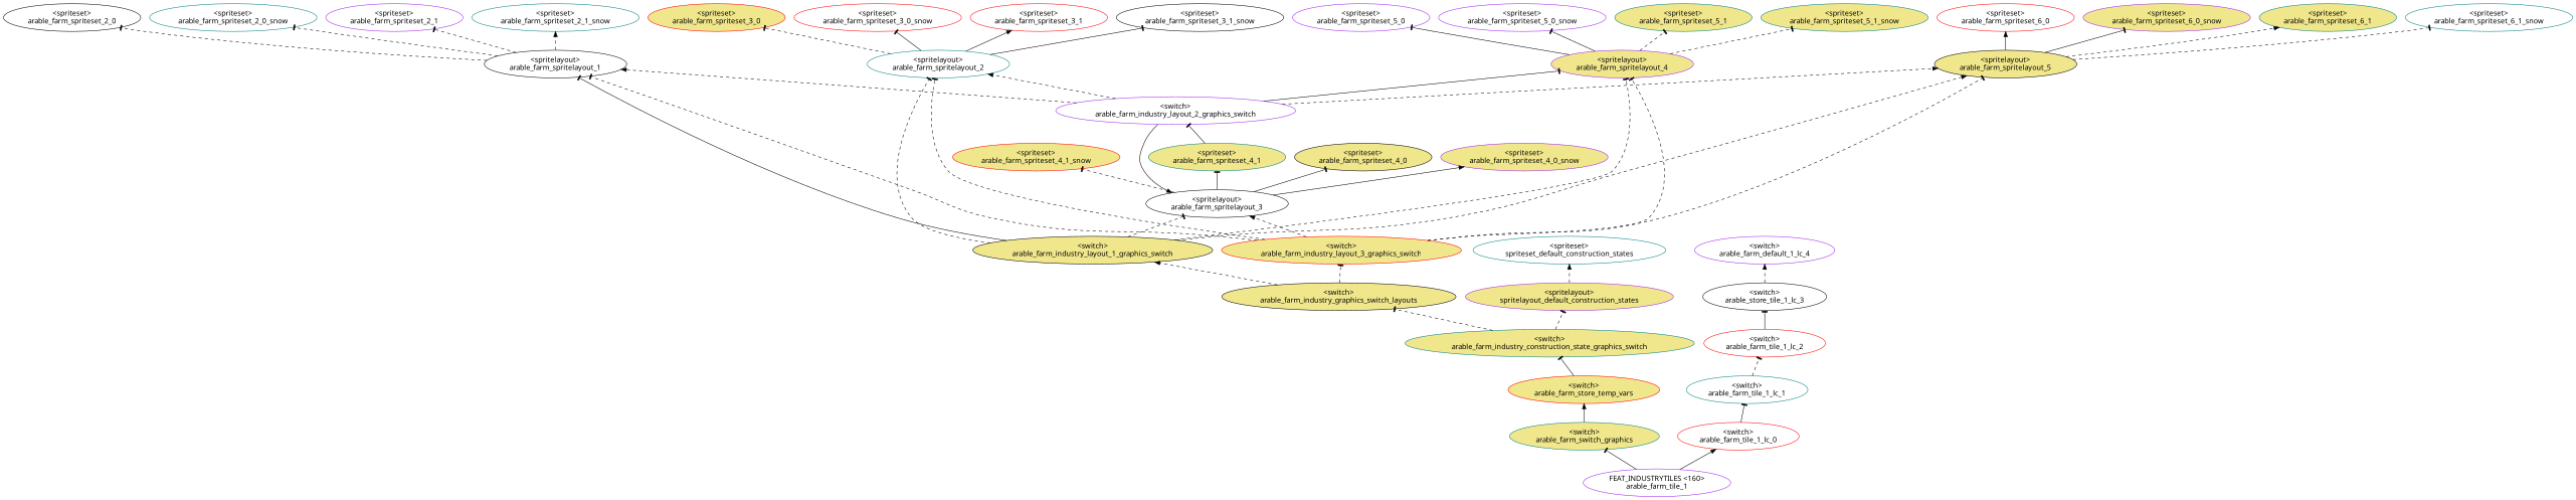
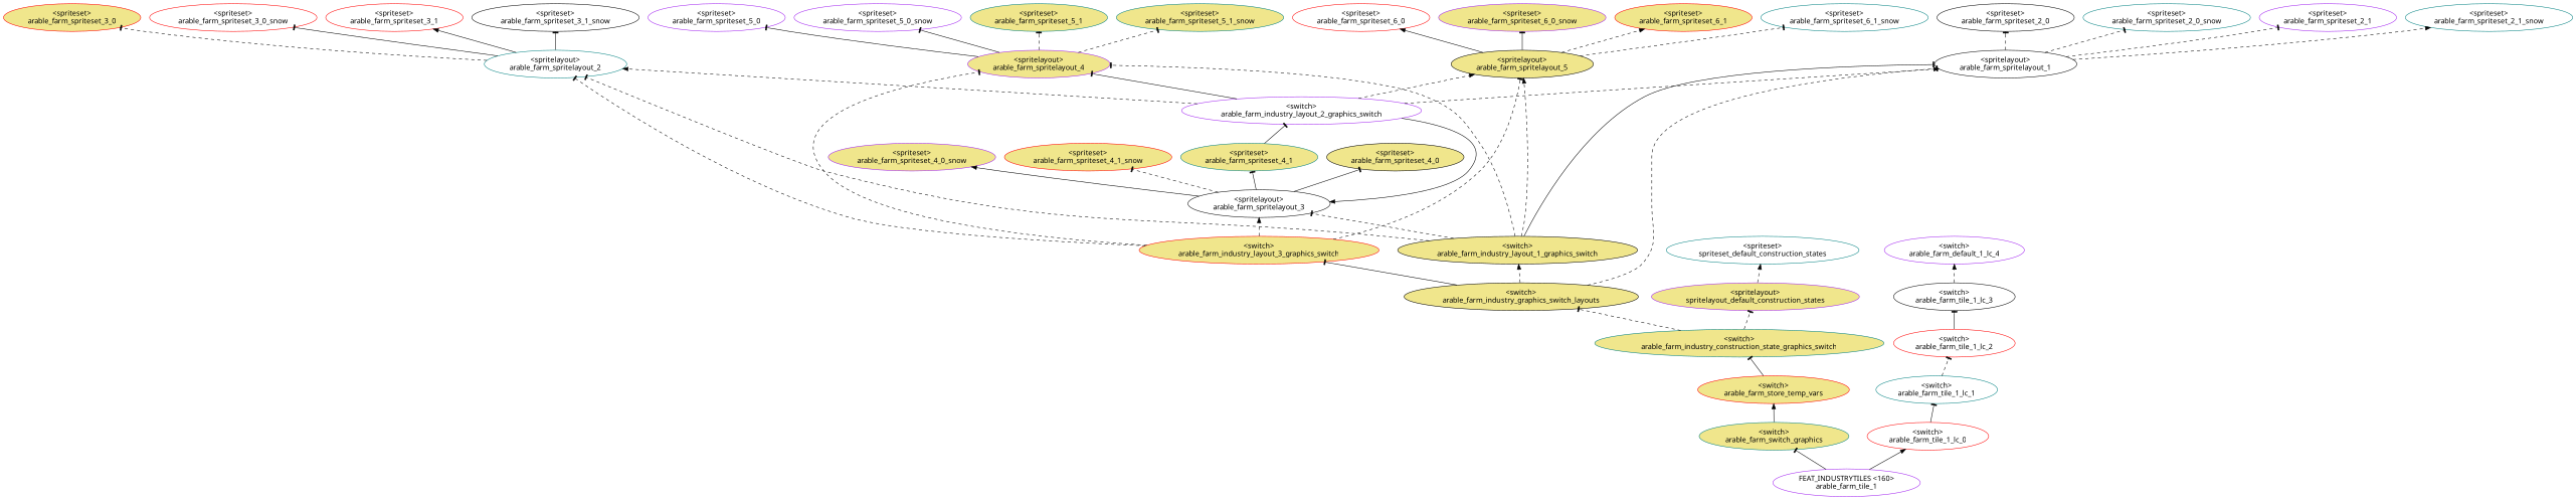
  digraph {
    fontname="Noto Sans"
    rankdir=BT
    node [color=teal fillcolor=white fontname="Noto Sans" style=filled]
    edge [arrowhead=tee fontname="Noto Sans" style=dashed]
    n1 [label="<spriteset>\nspriteset_default_construction_states"]
    n2 [color=purple fillcolor=khaki label="<spritelayout>\nspritelayout_default_construction_states"]
    n3 [color=black label="<spriteset>\narable_farm_spriteset_2_0"]
    n4 [label="<spriteset>\narable_farm_spriteset_2_0_snow"]
    n5 [color=purple label="<spriteset>\narable_farm_spriteset_2_1"]
    n6 [label="<spriteset>\narable_farm_spriteset_2_1_snow"]
    n7 [color=red fillcolor=khaki label="<spriteset>\narable_farm_spriteset_3_0"]
    n8 [color=red label="<spriteset>\narable_farm_spriteset_3_0_snow"]
    n9 [color=red label="<spriteset>\narable_farm_spriteset_3_1"]
    n10 [color=black label="<spriteset>\narable_farm_spriteset_3_1_snow"]
    n11 [color=black fillcolor=khaki label="<spriteset>\narable_farm_spriteset_4_0"]
    n12 [color=purple fillcolor=khaki label="<spriteset>\narable_farm_spriteset_4_0_snow"]
    n13 [fillcolor=khaki label="<spriteset>\narable_farm_spriteset_4_1"]
    n14 [color=purple label="<switch>\narable_farm_industry_layout_2_graphics_switch"]
    n15 [color=red fillcolor=khaki label="<spriteset>\narable_farm_spriteset_4_1_snow"]
    n16 [color=purple label="<spriteset>\narable_farm_spriteset_5_0"]
    n17 [color=purple label="<spriteset>\narable_farm_spriteset_5_0_snow"]
    n18 [fillcolor=khaki label="<spriteset>\narable_farm_spriteset_5_1"]
    n19 [fillcolor=khaki label="<spriteset>\narable_farm_spriteset_5_1_snow"]
    n20 [color=red label="<spriteset>\narable_farm_spriteset_6_0"]
    n21 [color=purple fillcolor=khaki label="<spriteset>\narable_farm_spriteset_6_0_snow"]
-   n22 [fillcolor=khaki label="<spriteset>\narable_farm_spriteset_6_1"]
+   n22 [color=red fillcolor=khaki label="<spriteset>\narable_farm_spriteset_6_1"]
    n23 [label="<spriteset>\narable_farm_spriteset_6_1_snow"]
    n24 [color=black label="<spritelayout>\narable_farm_spritelayout_1"]
    n25 [label="<spritelayout>\narable_farm_spritelayout_2"]
    n26 [color=black label="<spritelayout>\narable_farm_spritelayout_3"]
    n27 [color=purple fillcolor=khaki label="<spritelayout>\narable_farm_spritelayout_4"]
    n28 [color=black fillcolor=khaki label="<spritelayout>\narable_farm_spritelayout_5"]
    n29 [color=black fillcolor=khaki label="<switch>\narable_farm_industry_layout_1_graphics_switch"]
    n30 [color=red fillcolor=khaki label="<switch>\narable_farm_industry_layout_3_graphics_switch"]
    n31 [color=black fillcolor=khaki label="<switch>\narable_farm_industry_graphics_switch_layouts"]
    n32 [fillcolor=khaki label="<switch>\narable_farm_industry_construction_state_graphics_switch"]
    n33 [color=red fillcolor=khaki label="<switch>\narable_farm_store_temp_vars"]
    n34 [fillcolor=khaki label="<switch>\narable_farm_switch_graphics"]
    n35 [color=purple label="<switch>\narable_farm_default_1_lc_4"]
-   n36 [color=black label="<switch>\narable_store_tile_1_lc_3"]
+   n36 [color=black label="<switch>\narable_farm_tile_1_lc_3"]
    n37 [color=red label="<switch>\narable_farm_tile_1_lc_2"]
    n38 [label="<switch>\narable_farm_tile_1_lc_1"]
    n39 [color=red label="<switch>\narable_farm_tile_1_lc_0"]
    n40 [color=purple label="FEAT_INDUSTRYTILES <160>\narable_farm_tile_1"]
    n2 -> n1 [arrowhead=normal]
    n13 -> n14 [style=solid]
    n14 -> n24 [arrowhead=normal]
    n14 -> n25 [arrowhead=normal]
    n14 -> n26 [arrowhead=normal style=solid]
    n14 -> n27 [style=solid]
    n14 -> n28 [arrowhead=normal]
    n24 -> n3
    n24 -> n4
    n24 -> n5
    n24 -> n6 [arrowhead=normal]
    n25 -> n7
    n25 -> n8 [style=solid]
    n25 -> n9 [arrowhead=normal style=solid]
    n25 -> n10 [style=solid]
    n26 -> n11 [style=solid]
    n26 -> n12 [arrowhead=normal style=solid]
    n26 -> n13 [style=solid]
    n26 -> n15
    n27 -> n16 [style=solid]
    n27 -> n17 [style=solid]
    n27 -> n18
    n27 -> n19
    n28 -> n20 [arrowhead=normal style=solid]
    n28 -> n21 [style=solid]
    n28 -> n22 [arrowhead=normal]
    n28 -> n23
    n29 -> n24 [style=solid]
    n29 -> n25
    n29 -> n26
    n29 -> n27
    n29 -> n28 [arrowhead=normal]
-   n30 -> n24
+   n31 -> n24
    n30 -> n25
    n30 -> n26 [arrowhead=normal]
    n30 -> n27
    n30 -> n28
    n31 -> n29 [arrowhead=normal]
-   n31 -> n30
+   n31 -> n30 [style=solid]
    n32 -> n2
    n32 -> n31
    n33 -> n32 [style=solid]
    n34 -> n33 [arrowhead=normal style=solid]
    n36 -> n35 [arrowhead=normal]
    n37 -> n36 [style=solid]
    n38 -> n37
    n39 -> n38 [style=solid]
    n40 -> n34 [style=solid]
    n40 -> n39 [arrowhead=normal style=solid]
  }
